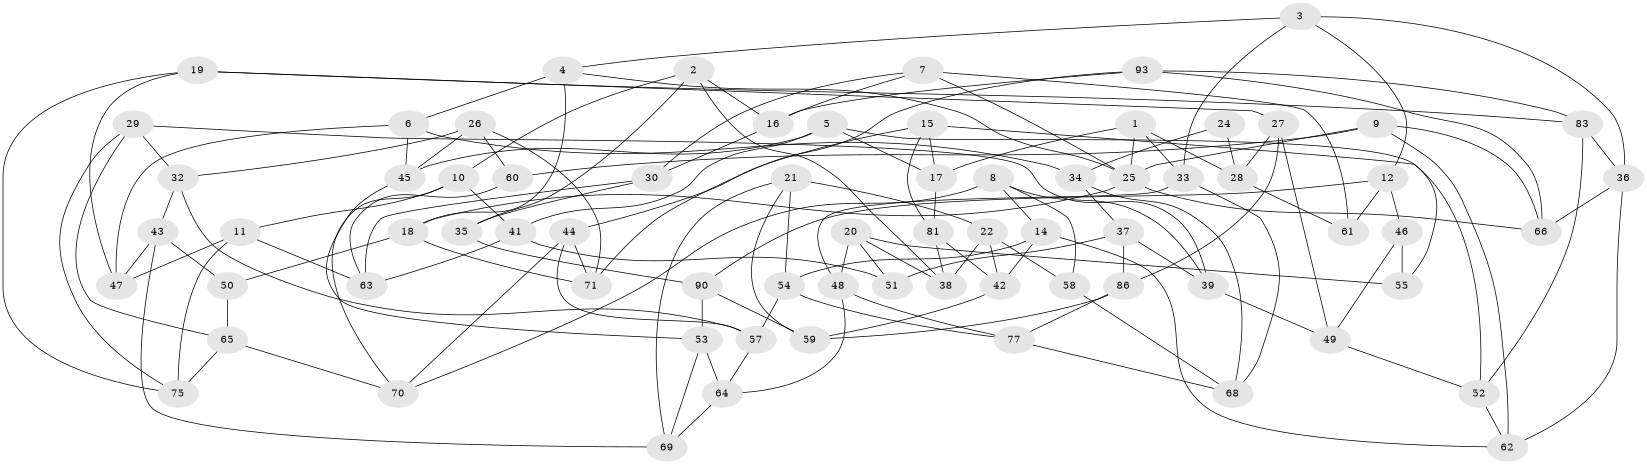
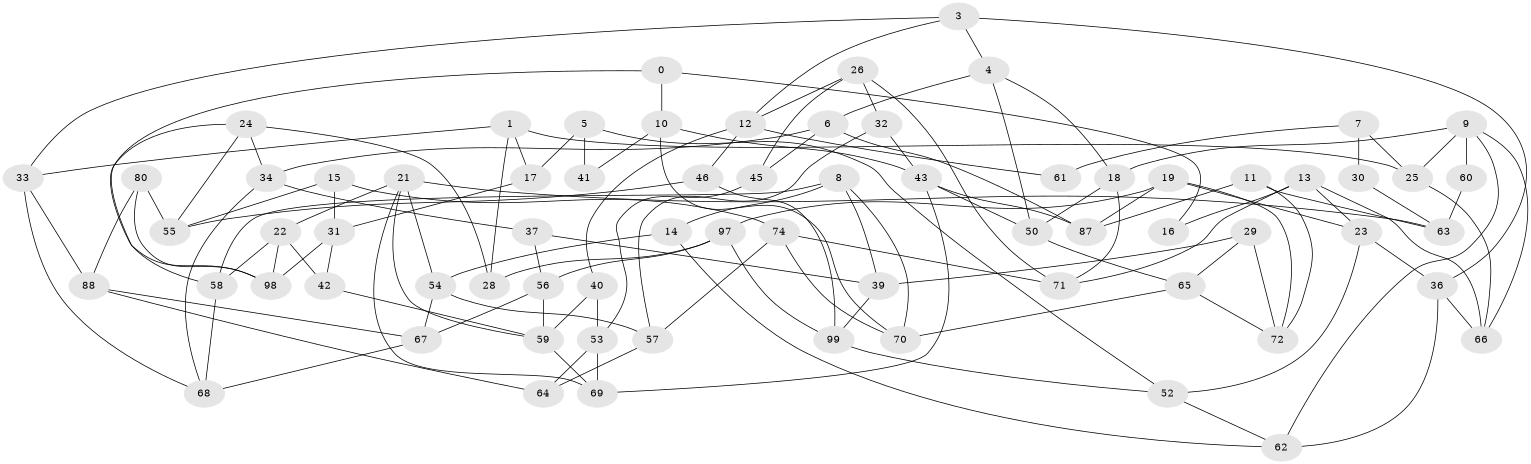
  graph {
    node [color=gray90 style=filled]
    1
    17
    25
    28
    33
-   31 [label=81]
+   31
    66
    61
-   48
+   48 [label=88]
    68
-   2
+   2 [label=0]
    10
    16
-   35
-   38
+   38 [label=98]
    41
    70
    11
    30
-   40 [label=90]
+   40
    3
    4
    12
    36
    6
    18
    50
    46
    62
    45
    34
-   47
+   47 [label=87]
    71
    65
    5
    52
    63
-   51
    53
    37
    7
    8
    14
    39
    58
    42
    54
-   49
+   49 [label=99]
    9
    60
-   72 [label=75]
+   72
    59
    55
-   13 [label=93]
-   23 [label=83]
+   13
+   23
    57
-   67 [label=77]
+   67
    15
-   44
+   44 [label=74]
    19
-   27
-   56 [label=86]
-   20
+   27 [label=97]
+   56
+   20 [label=80]
    64
    21
    22
    69
    24
    26
    32
    43
    29
    1 -- 17
    1 -- 25
    1 -- 28
    1 -- 33
    17 -- 31
    25 -- 66
-   28 -- 61
    33 -- 48
    33 -- 68
    31 -- 38
    31 -- 42
    48 -- 67
    48 -- 64
    2 -- 10
    2 -- 16
-   2 -- 35
    2 -- 38
    10 -- 41
    10 -- 70
-   10 -- 11
-   16 -- 30
-   35 -- 40
-   41 -- 63
-   41 -- 51
+   10 -- 43
+   21 -- 63
    11 -- 47
    11 -- 63
    11 -- 72
-   30 -- 35
    30 -- 63
    40 -- 53
    40 -- 59
    3 -- 33
    3 -- 4
    3 -- 12
    3 -- 36
    4 -- 6
    4 -- 18
-   4 -- 25
+   4 -- 50
    12 -- 61
    12 -- 40
    12 -- 46
    36 -- 66
    36 -- 62
    6 -- 45
    6 -- 34
    6 -- 47
    18 -- 50
    18 -- 71
    50 -- 65
    46 -- 49
    46 -- 55
    45 -- 53
    34 -- 68
    34 -- 37
    65 -- 70
    65 -- 72
    5 -- 17
    5 -- 41
-   5 -- 45
    5 -- 52
    52 -- 62
    53 -- 64
    53 -- 69
-   37 -- 51
    37 -- 39
    37 -- 56
    7 -- 25
    7 -- 61
-   7 -- 16
    7 -- 30
    8 -- 70
    8 -- 14
    8 -- 39
    8 -- 58
    14 -- 62
-   14 -- 42
    14 -- 54
    39 -- 49
    58 -- 68
    42 -- 59
    54 -- 57
    54 -- 67
    49 -- 52
    9 -- 25
    9 -- 66
-   25 -- 18
+   9 -- 18
    9 -- 62
    9 -- 60
    60 -- 63
    13 -- 66
    13 -- 16
    13 -- 71
    13 -- 23
    23 -- 36
    23 -- 52
    57 -- 64
    67 -- 68
-   15 -- 17
    15 -- 31
    15 -- 55
    15 -- 44
    44 -- 70
    44 -- 71
    44 -- 57
    19 -- 47
    19 -- 72
    19 -- 23
    19 -- 27
    27 -- 28
    27 -- 49
    27 -- 56
    56 -- 59
    56 -- 67
    20 -- 48
    20 -- 38
-   20 -- 51
    20 -- 55
-   64 -- 69
+   59 -- 69
    21 -- 54
    21 -- 59
    21 -- 22
    21 -- 69
    22 -- 38
    22 -- 58
    22 -- 42
    24 -- 28
    24 -- 34
+   24 -- 58
+   24 -- 55
    26 -- 45
    26 -- 71
-   26 -- 60
+   26 -- 12
    26 -- 32
    32 -- 57
    32 -- 43
    43 -- 50
    43 -- 47
    43 -- 69
    29 -- 65
    29 -- 39
    29 -- 72
-   29 -- 32
  }
